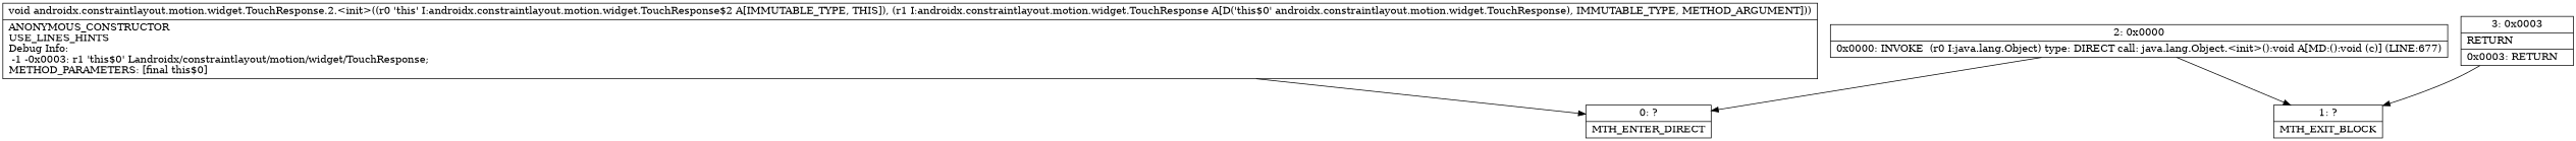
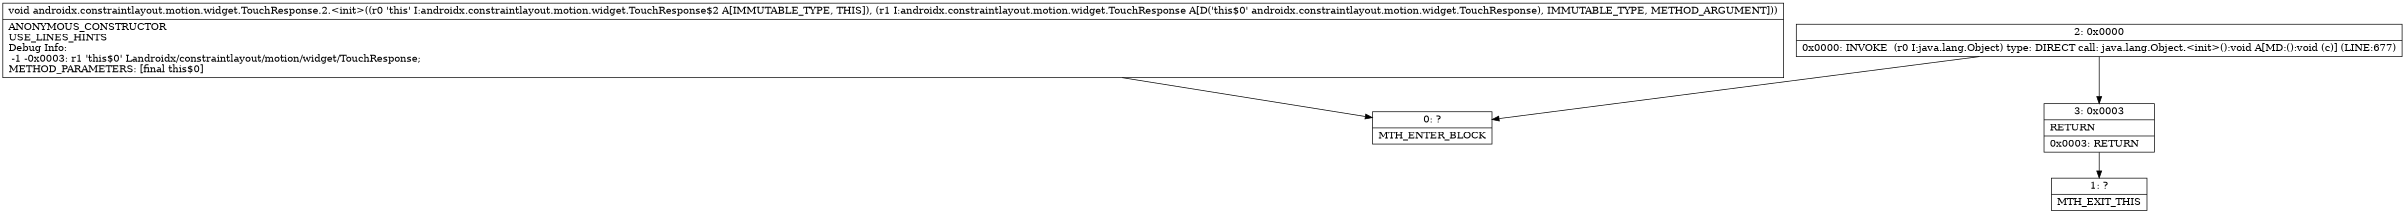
  digraph {
    node [shape=record]
-   n1 [label="{0\:\ ?|MTH_ENTER_DIRECT\l}"]
+   n1 [label="{0\:\ ?|MTH_ENTER_BLOCK\l}"]
    n2 [label="{2\:\ 0x0000|0x0000: INVOKE  (r0 I:java.lang.Object) type: DIRECT call: java.lang.Object.\<init\>():void A[MD:():void (c)] (LINE:677)\l}"]
    n3 [label="{3\:\ 0x0003|RETURN\l|0x0003: RETURN   \l}"]
-   n4 [label="{1\:\ ?|MTH_EXIT_BLOCK\l}"]
+   n4 [label="{1\:\ ?|MTH_EXIT_THIS\l}"]
    n5 [label="{void androidx.constraintlayout.motion.widget.TouchResponse.2.\<init\>((r0 'this' I:androidx.constraintlayout.motion.widget.TouchResponse$2 A[IMMUTABLE_TYPE, THIS]), (r1 I:androidx.constraintlayout.motion.widget.TouchResponse A[D('this$0' androidx.constraintlayout.motion.widget.TouchResponse), IMMUTABLE_TYPE, METHOD_ARGUMENT]))  | ANONYMOUS_CONSTRUCTOR\lUSE_LINES_HINTS\lDebug Info:\l  \-1 \-0x0003: r1 'this$0' Landroidx\/constraintlayout\/motion\/widget\/TouchResponse;\lMETHOD_PARAMETERS: [final this$0]\l}"]
    n2 -> n1
-   n2 -> n4
+   n2 -> n3
    n3 -> n4
    n5 -> n1
  }
